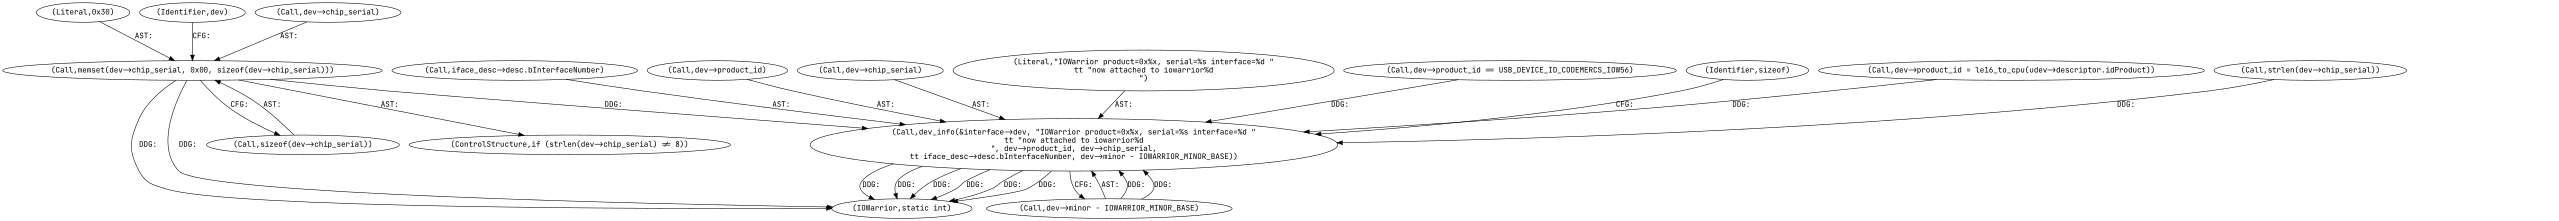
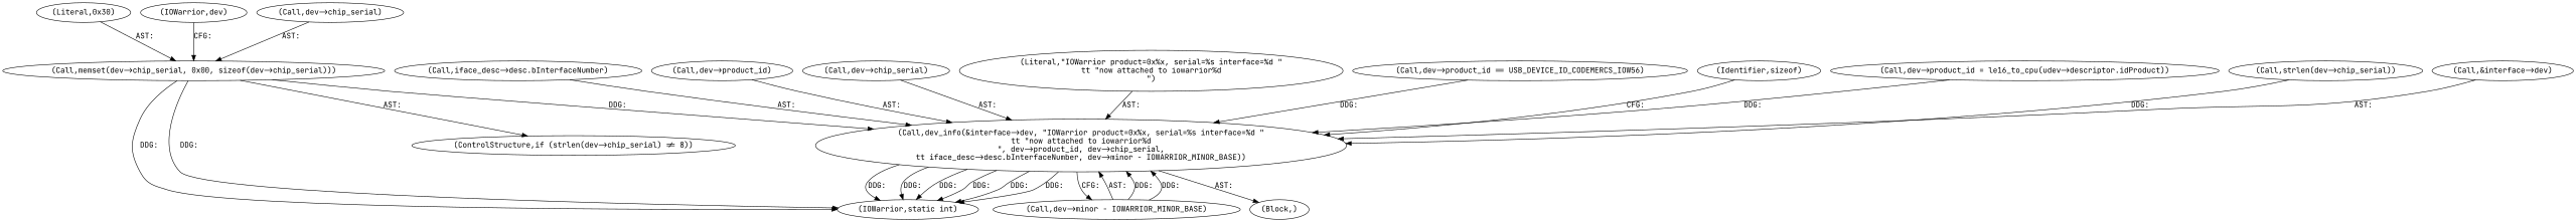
  digraph {
    fontname="JetBrains Mono"
    node [fontname="JetBrains Mono"]
    edge [fontname="JetBrains Mono"]
    n1 [label="(Call,memset(dev->chip_serial, 0x00, sizeof(dev->chip_serial)))"]
    n2 [label="(Call,dev_info(&interface->dev, \"IOWarrior product=0x%x, serial=%s interface=%d \"\n\t\t \"now attached to iowarrior%d\n\", dev->product_id, dev->chip_serial,\n\t\t iface_desc->desc.bInterfaceNumber, dev->minor - IOWARRIOR_MINOR_BASE))"]
-   n3 [label="(Call,sizeof(dev->chip_serial))"]
    n4 [label="(ControlStructure,if (strlen(dev->chip_serial) != 8))"]
    n5 [label="(IOWarrior,static int)"]
    n6 [label="(Call,dev->minor - IOWARRIOR_MINOR_BASE)"]
+   n7 [label="(Block,)"]
    n8 [label="(Literal,0x30)"]
    n9 [label="(Call,iface_desc->desc.bInterfaceNumber)"]
-   n10 [label="(Identifier,dev)"]
+   n10 [label="(IOWarrior,dev)"]
    n11 [label="(Call,dev->product_id)"]
    n12 [label="(Call,dev->chip_serial)"]
    n13 [label="(Literal,\"IOWarrior product=0x%x, serial=%s interface=%d \"\n\t\t \"now attached to iowarrior%d\n\")"]
    n14 [label="(Call,dev->product_id == USB_DEVICE_ID_CODEMERCS_IOW56)"]
    n15 [label="(Identifier,sizeof)"]
    n16 [label="(Call,dev->product_id = le16_to_cpu(udev->descriptor.idProduct))"]
    n17 [label="(Call,strlen(dev->chip_serial))"]
    n18 [label="(Call,dev->chip_serial)"]
+   n19 [label="(Call,&interface->dev)"]
    n1 -> n2 [label="DDG: "]
-   n1 -> n3 [label="CFG: "]
    n1 -> n4 [label="AST: "]
    n1 -> n5 [label="DDG: "]
    n1 -> n5 [label="DDG: "]
    n2 -> n5 [label="DDG: "]
    n2 -> n5 [label="DDG: "]
    n2 -> n5 [label="DDG: "]
    n2 -> n5 [label="DDG: "]
    n2 -> n5 [label="DDG: "]
    n2 -> n5 [label="DDG: "]
    n2 -> n6 [label="CFG: "]
-   n3 -> n1 [label="AST: "]
+   n2 -> n7 [label="AST: "]
    n6 -> n2 [label="AST: "]
    n6 -> n2 [label="DDG: "]
    n6 -> n2 [label="DDG: "]
    n8 -> n1 [label="AST: "]
    n9 -> n2 [label="AST: "]
    n10 -> n1 [label="CFG: "]
    n11 -> n2 [label="AST: "]
    n12 -> n2 [label="AST: "]
    n13 -> n2 [label="AST: "]
    n14 -> n2 [label="DDG: "]
    n15 -> n2 [label="CFG: "]
    n16 -> n2 [label="DDG: "]
    n17 -> n2 [label="DDG: "]
    n18 -> n1 [label="AST: "]
+   n19 -> n2 [label="AST: "]
  }
